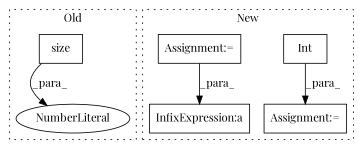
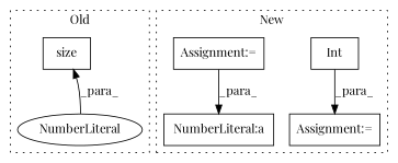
  digraph {
    fontname="Playfair Display"
    node [a=32 fontname="Playfair Display" l=1 shape=box]
    edge [fontname="Playfair Display"]
    n1 [l="5,1" label=size s="3752,3758"]
    n2 [a=34 label=NumberLiteral s=3757 shape=ellipse]
    n3 [l="4,1" label=Int s="6730,6763"]
    n4 [a=7 label="Assignment:=" s=6504]
-   n5 [a=27 l=3 label="InfixExpression:a" s=6746]
+   n5 [a=27 l=3 label="NumberLiteral:a" s=6746]
    n6 [a=7 label="Assignment:=" s=6785]
    subgraph cluster_1 {
      label=Old
      style=dotted
      n1
      n2
    }
    subgraph cluster_2 {
      label=New
      style=dotted
      n3
      n4
      n5
      n6
    }
-   n1 -> n2 [label=_para_]
+   n2 -> n1 [label=_para_]
    n3 -> n6 [label=_para_]
    n4 -> n5 [label=_para_]
  }
